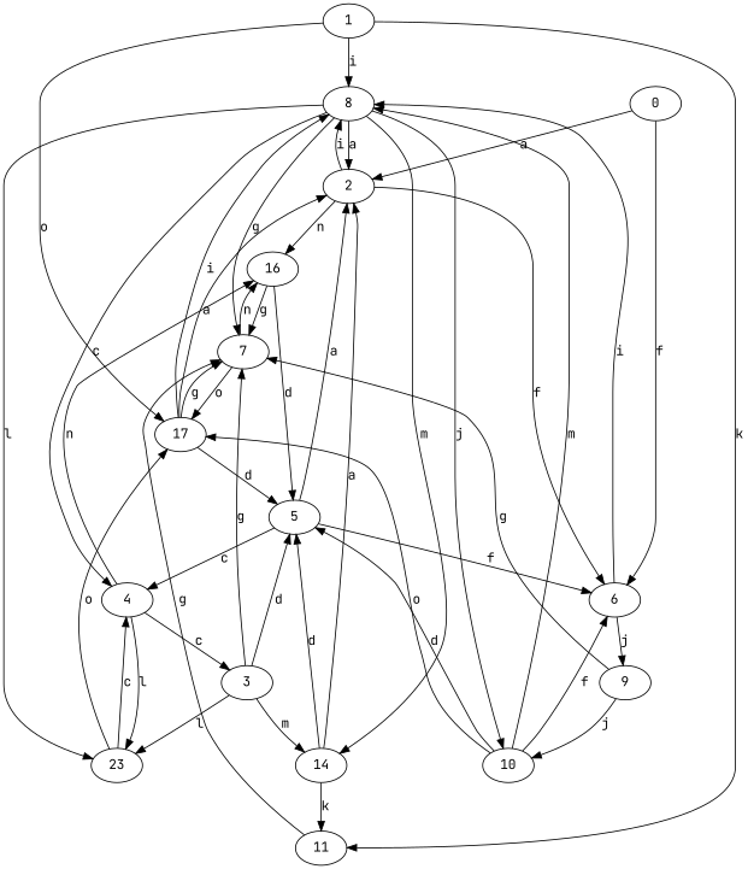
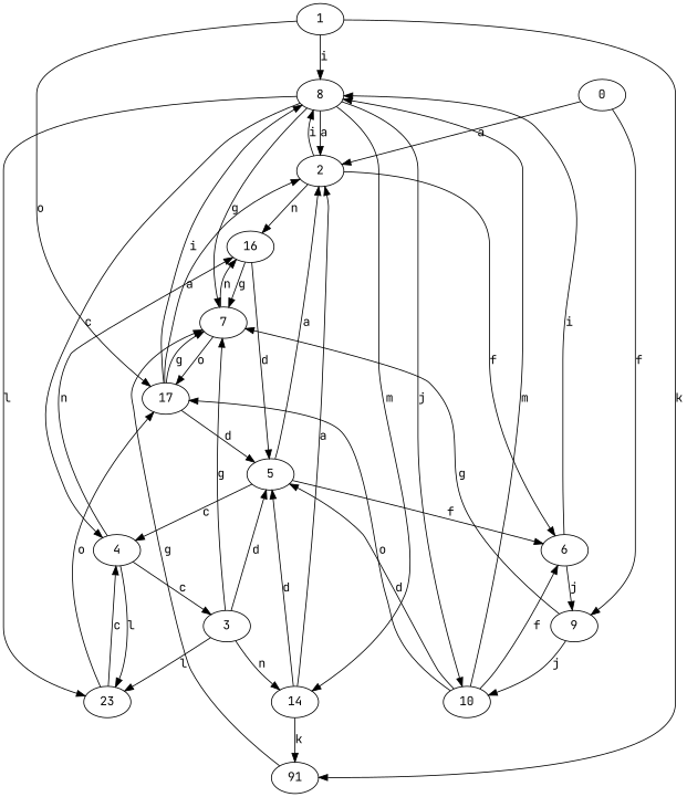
  strict digraph {
    fontname="JetBrains Mono"
    node [fontname="JetBrains Mono"]
    edge [fontname="JetBrains Mono"]
    1
    8
-   11
+   11 [label=91]
    17
    2
    7
    n7 [label=23]
    14
    4
    10
    5
    6
    16
    9
    3
    0
    1 -> 8 [label=i]
    1 -> 11 [label=k]
    1 -> 17 [label=o]
    8 -> 2 [label=a]
    8 -> 7 [label=g]
    8 -> n7 [label=l]
    8 -> 14 [label=m]
    8 -> 4 [label=c]
    8 -> 10 [label=j]
    11 -> 7 [label=g]
    17 -> 8 [label=i]
    17 -> 2 [label=a]
    17 -> 7 [label=g]
    17 -> 5 [label=d]
    2 -> 8 [label=i]
    2 -> 6 [label=f]
    2 -> 16 [label=n]
    7 -> 17 [label=o]
    7 -> 16 [label=n]
    n7 -> 17 [label=o]
    n7 -> 4 [label=c]
    14 -> 11 [label=k]
    14 -> 2 [label=a]
    14 -> 5 [label=d]
    4 -> n7 [label=l]
    4 -> 16 [label=n]
    4 -> 3 [label=c]
    10 -> 8 [label=m]
    10 -> 17 [label=o]
    10 -> 5 [label=d]
    10 -> 6 [label=f]
    5 -> 2 [label=a]
    5 -> 4 [label=c]
    5 -> 6 [label=f]
    6 -> 8 [label=i]
    6 -> 9 [label=j]
    16 -> 7 [label=g]
    16 -> 5 [label=d]
    9 -> 7 [label=g]
    9 -> 10 [label=j]
    3 -> 7 [label=g]
    3 -> n7 [label=l]
-   3 -> 14 [label=m]
+   3 -> 14 [label=n]
    3 -> 5 [label=d]
    0 -> 2 [label=a]
-   0 -> 6 [label=f]
+   0 -> 9 [label=f]
  }
